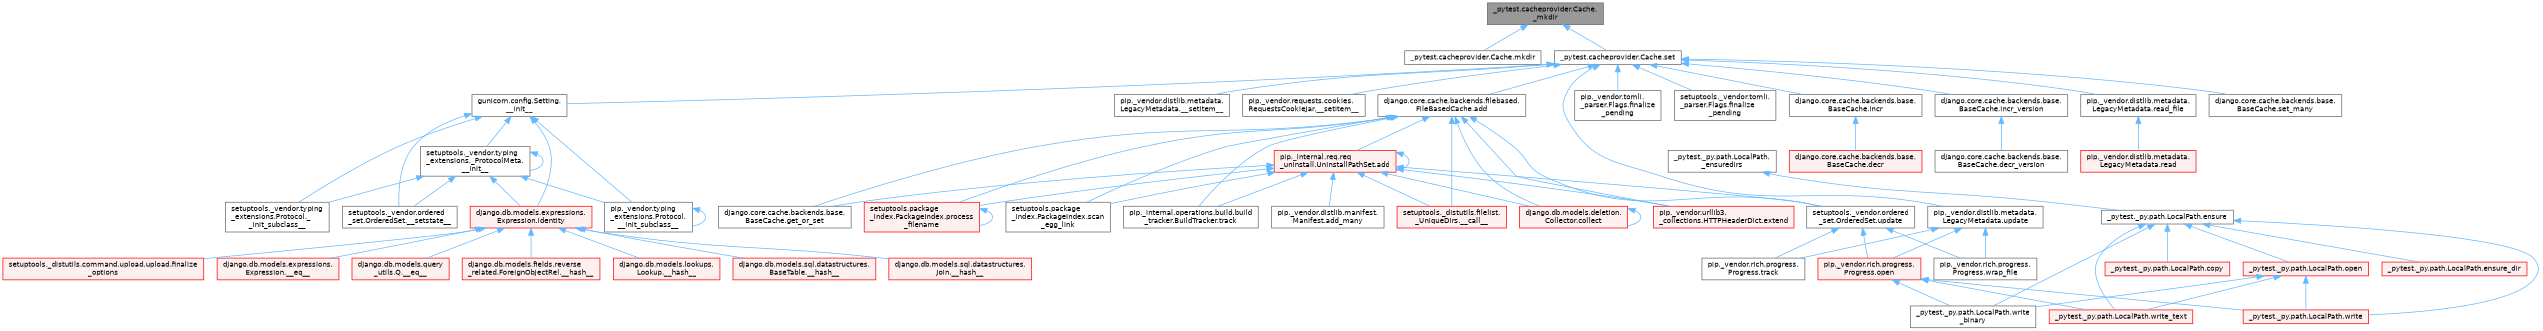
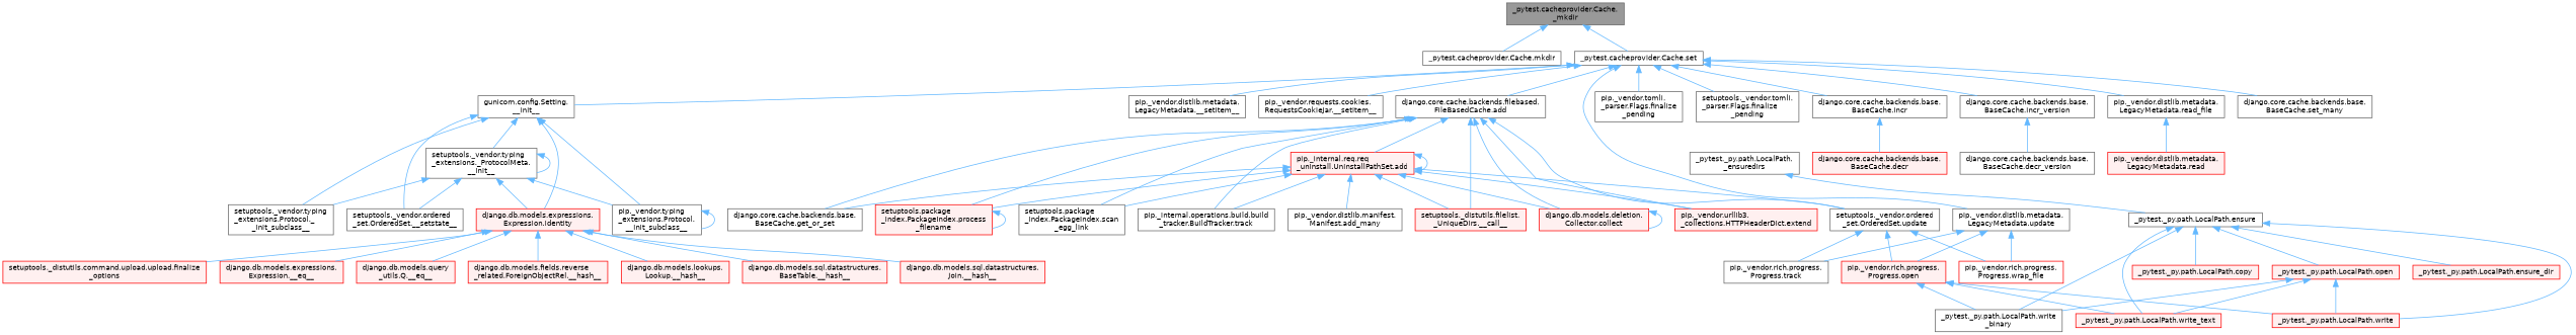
  digraph {
    rankdir=TB
    node [color=grey40 fillcolor=white fontname=Helvetica fontsize=10 shape=box style=filled]
    edge [color=steelblue1 dir=back fontname=Helvetica fontsize=10 labelfontname=Helvetica labelfontsize=10 style=solid]
    n1 [color=gray40 fillcolor=grey60 fontcolor=black height=0.2 label="_pytest.cacheprovider.Cache.\l_mkdir" width=0.4]
    n2 [height=0.2 label="_pytest.cacheprovider.Cache.mkdir" width=0.4]
    n3 [height=0.2 label="_pytest.cacheprovider.Cache.set" width=0.4]
    n4 [height=0.2 label="gunicorn.config.Setting.\l__init__" width=0.4]
    n5 [height=0.2 label="pip._vendor.distlib.metadata.\lLegacyMetadata.__setitem__" width=0.4]
    n6 [height=0.2 label="pip._vendor.requests.cookies.\lRequestsCookieJar.__setitem__" width=0.4]
    n7 [height=0.2 label="django.core.cache.backends.filebased.\lFileBasedCache.add" width=0.4]
    n8 [height=0.2 label="pip._vendor.tomli.\l_parser.Flags.finalize\l_pending" width=0.4]
    n9 [height=0.2 label="setuptools._vendor.tomli.\l_parser.Flags.finalize\l_pending" width=0.4]
    n10 [height=0.2 label="django.core.cache.backends.base.\lBaseCache.incr" width=0.4]
    n11 [height=0.2 label="django.core.cache.backends.base.\lBaseCache.incr_version" width=0.4]
    n12 [height=0.2 label="pip._vendor.distlib.metadata.\lLegacyMetadata.read_file" width=0.4]
    n13 [height=0.2 label="django.core.cache.backends.base.\lBaseCache.set_many" width=0.4]
    n14 [height=0.2 label="pip._vendor.distlib.metadata.\lLegacyMetadata.update" width=0.4]
    n15 [height=0.2 label="_pytest._py.path.LocalPath.\l_ensuredirs" width=0.4]
    n16 [height=0.2 label="_pytest._py.path.LocalPath.ensure" width=0.4]
    n17 [color=red fillcolor="#FFF0F0" height=0.2 label="_pytest._py.path.LocalPath.copy" width=0.4]
    n18 [color=red fillcolor="#FFF0F0" height=0.2 label="_pytest._py.path.LocalPath.ensure_dir" width=0.4]
    n19 [color=red fillcolor="#FFF0F0" height=0.2 label="_pytest._py.path.LocalPath.open" width=0.4]
    n20 [color=red fillcolor="#FFF0F0" height=0.2 label="_pytest._py.path.LocalPath.write" width=0.4]
    n21 [height=0.2 label="_pytest._py.path.LocalPath.write\l_binary" width=0.4]
    n22 [color=red fillcolor="#FFF0F0" height=0.2 label="_pytest._py.path.LocalPath.write_text" width=0.4]
    n23 [height=0.2 label="setuptools._vendor.typing\l_extensions._ProtocolMeta.\l__init__" width=0.4]
    n24 [height=0.2 label="pip._vendor.typing\l_extensions.Protocol.\l__init_subclass__" width=0.4]
    n25 [height=0.2 label="setuptools._vendor.typing\l_extensions.Protocol._\l_init_subclass__" width=0.4]
    n26 [height=0.2 label="setuptools._vendor.ordered\l_set.OrderedSet.__setstate__" width=0.4]
    n27 [color=red fillcolor="#FFF0F0" height=0.2 label="django.db.models.expressions.\lExpression.identity" width=0.4]
    n28 [color=red fillcolor="#FFF0F0" height=0.2 label="setuptools._distutils.filelist.\l_UniqueDirs.__call__" width=0.4]
    n29 [color=red fillcolor="#FFF0F0" height=0.2 label="pip._internal.req.req\l_uninstall.UninstallPathSet.add" width=0.4]
    n30 [color=red fillcolor="#FFF0F0" height=0.2 label="django.db.models.deletion.\lCollector.collect" width=0.4]
    n31 [color=red fillcolor="#FFF0F0" height=0.2 label="pip._vendor.urllib3.\l_collections.HTTPHeaderDict.extend" width=0.4]
    n32 [height=0.2 label="django.core.cache.backends.base.\lBaseCache.get_or_set" width=0.4]
    n33 [color=red fillcolor="#FFF0F0" height=0.2 label="setuptools.package\l_index.PackageIndex.process\l_filename" width=0.4]
    n34 [height=0.2 label="setuptools.package\l_index.PackageIndex.scan\l_egg_link" width=0.4]
    n35 [height=0.2 label="pip._internal.operations.build.build\l_tracker.BuildTracker.track" width=0.4]
    n36 [height=0.2 label="setuptools._vendor.ordered\l_set.OrderedSet.update" width=0.4]
    n37 [color=red fillcolor="#FFF0F0" height=0.2 label="django.core.cache.backends.base.\lBaseCache.decr" width=0.4]
    n38 [height=0.2 label="django.core.cache.backends.base.\lBaseCache.decr_version" width=0.4]
    n39 [color=red fillcolor="#FFF0F0" height=0.2 label="pip._vendor.distlib.metadata.\lLegacyMetadata.read" width=0.4]
    n40 [color=red fillcolor="#FFF0F0" height=0.2 label="pip._vendor.rich.progress.\lProgress.open" width=0.4]
    n41 [height=0.2 label="pip._vendor.rich.progress.\lProgress.track" width=0.4]
-   n42 [height=0.2 label="pip._vendor.rich.progress.\lProgress.wrap_file" width=0.4]
+   n42 [color=red height=0.2 label="pip._vendor.rich.progress.\lProgress.wrap_file" width=0.4]
    n43 [color=red fillcolor="#FFF0F0" height=0.2 label="django.db.models.expressions.\lExpression.__eq__" width=0.4]
    n44 [color=red fillcolor="#FFF0F0" height=0.2 label="django.db.models.query\l_utils.Q.__eq__" width=0.4]
    n45 [color=red fillcolor="#FFF0F0" height=0.2 label="django.db.models.fields.reverse\l_related.ForeignObjectRel.__hash__" width=0.4]
    n46 [color=red fillcolor="#FFF0F0" height=0.2 label="django.db.models.lookups.\lLookup.__hash__" width=0.4]
    n47 [color=red fillcolor="#FFF0F0" height=0.2 label="django.db.models.sql.datastructures.\lBaseTable.__hash__" width=0.4]
    n48 [color=red fillcolor="#FFF0F0" height=0.2 label="django.db.models.sql.datastructures.\lJoin.__hash__" width=0.4]
    n49 [color=red fillcolor="#FFF0F0" height=0.2 label="setuptools._distutils.command.upload.upload.finalize\l_options" width=0.4]
    n50 [height=0.2 label="pip._vendor.distlib.manifest.\lManifest.add_many" width=0.4]
    n1 -> n2
    n1 -> n3
    n3 -> n4
    n3 -> n5
    n3 -> n6
    n3 -> n7
    n3 -> n8
    n3 -> n9
    n3 -> n10
    n3 -> n11
    n3 -> n12
    n3 -> n13
    n3 -> n14
    n4 -> n23
    n4 -> n24
    n4 -> n25
    n4 -> n26
    n4 -> n27
    n7 -> n28
    n7 -> n29
    n7 -> n30
    n7 -> n31
    n7 -> n32
    n7 -> n33
    n7 -> n34
    n7 -> n35
    n7 -> n36
    n10 -> n37
    n11 -> n38
    n12 -> n39
    n14 -> n40
    n14 -> n41
    n14 -> n42
    n15 -> n16
    n16 -> n17
    n16 -> n18
    n16 -> n19
    n16 -> n20
    n16 -> n21
    n16 -> n22
    n19 -> n20
    n19 -> n21
    n19 -> n22
    n23 -> n23
    n23 -> n24
    n23 -> n25
    n23 -> n26
    n23 -> n27
    n24 -> n24
    n27 -> n43
    n27 -> n44
    n27 -> n45
    n27 -> n46
    n27 -> n47
    n27 -> n48
    n27 -> n49
    n29 -> n28
    n29 -> n29
    n29 -> n30
    n29 -> n31
    n29 -> n32
    n29 -> n33
    n29 -> n34
    n29 -> n35
    n29 -> n36
    n29 -> n50
    n30 -> n30
    n33 -> n33
    n36 -> n40
    n36 -> n41
    n36 -> n42
    n40 -> n20
    n40 -> n21
    n40 -> n22
  }
